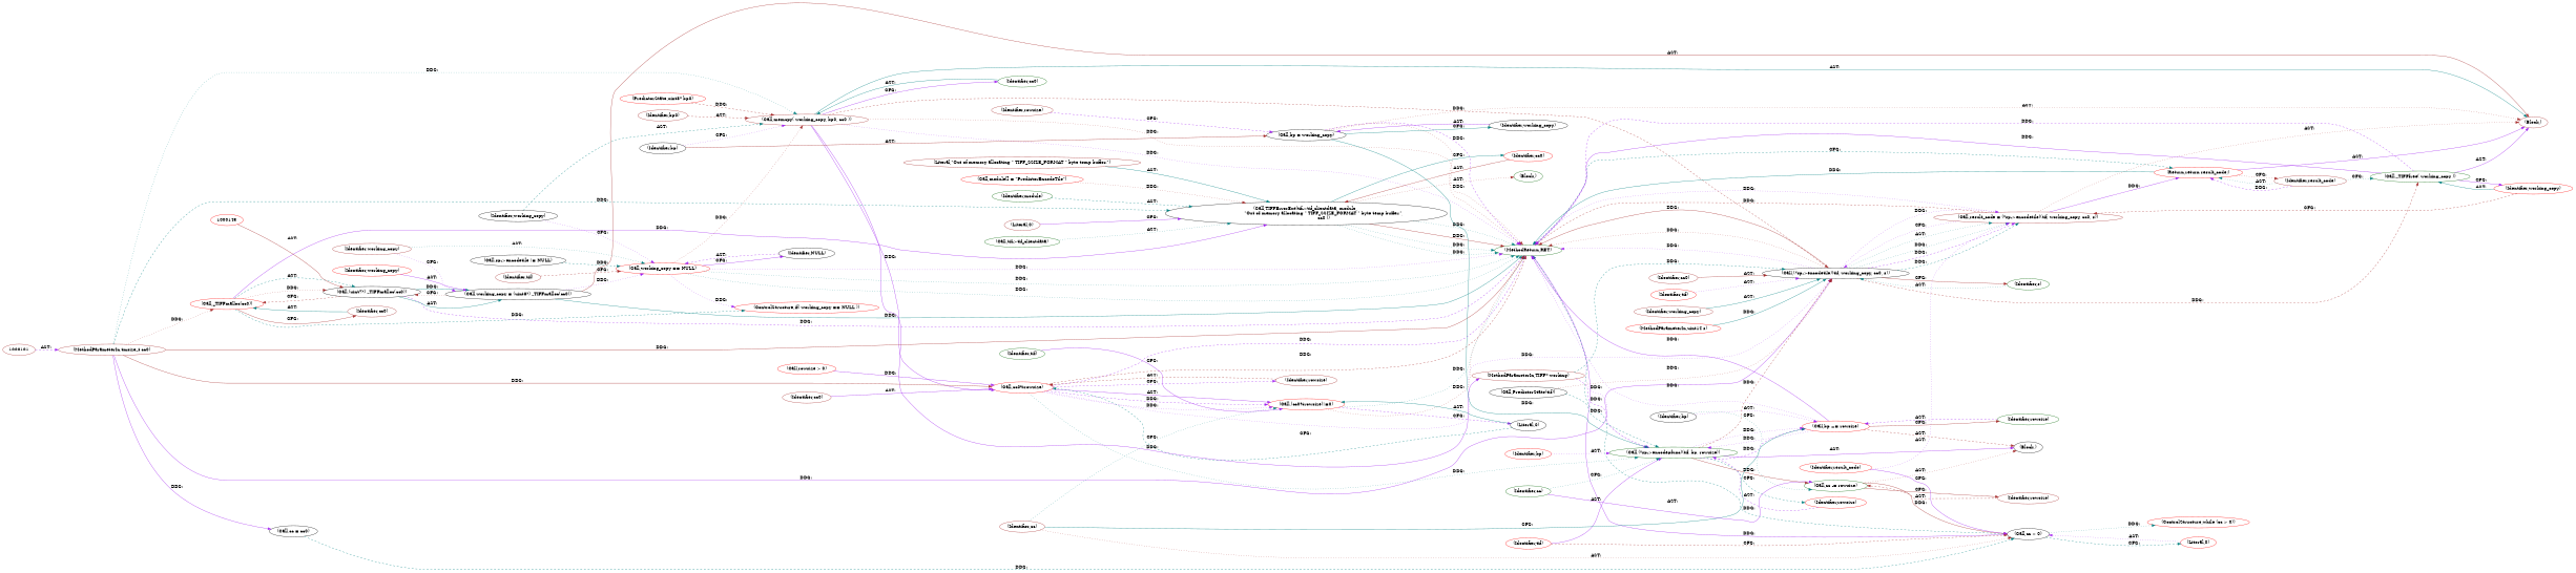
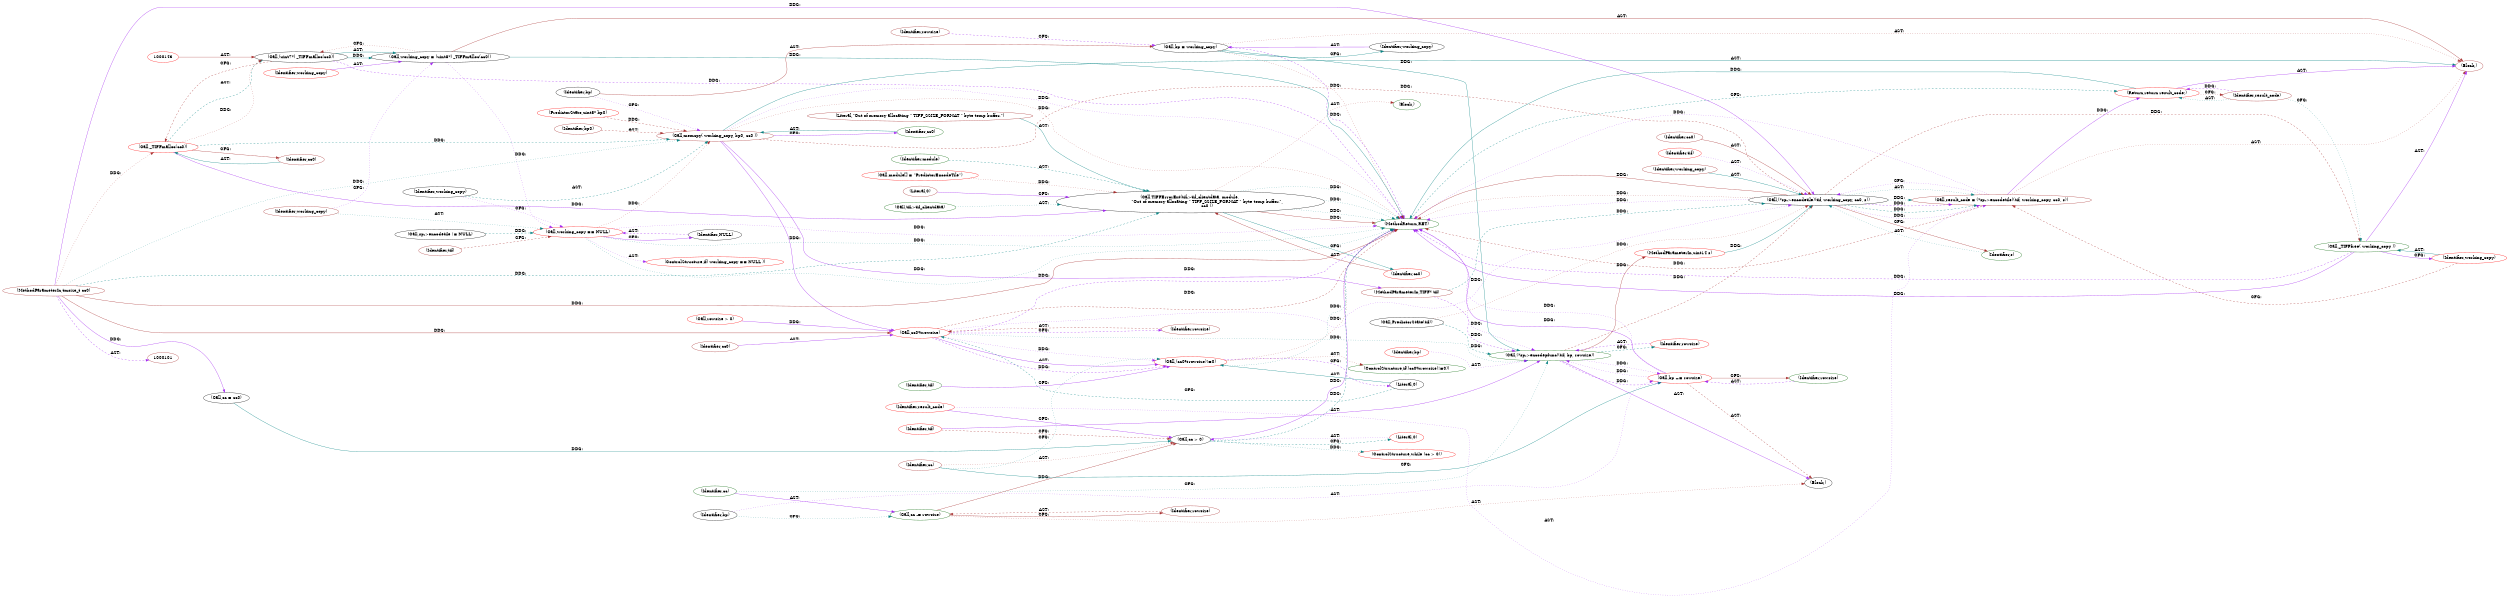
  digraph {
    rankdir=LR
    node [color=red]
    edge [color=purple style=dotted]
    n1 [label="(Call,_TIFFmalloc(cc0))"]
    n2 [color=black label="(Call,(uint7*) _TIFFmalloc(cc0))"]
    n3 [color=brown label="(Call,memcpy( working_copy, bp0, cc0 ))"]
    n4 [color=black label="(Call,TIFFErrorExt(tif->tif_clientdata, module, \n                         \"Out of memory allocating \" TIFF_SSIZE_FORMAT \" byte temp buffer.\",\n                         cc0 ))"]
    n5 [color=brown label="(Identifier,cc0)"]
    n6 [color=darkgreen label="(MethodReturn,RET)"]
    n7 [color=black label="(Call,working_copy = (uint8*) _TIFFmalloc(cc0))"]
    n8 [color=black label="(Call,(*sp->encodetile)(tif, working_copy, cc0, s))"]
    n9 [label="(Call,cc0%rowsize)"]
    n10 [color=brown label="(Block,)"]
    n11 [color=darkgreen label="(Identifier,cc0)"]
-   n12 [color=brown label="(MethodParameterIn,TIFF* working)"]
+   n12 [color=brown label="(MethodParameterIn,TIFF* tif)"]
    n13 [label="(Identifier,cc0)"]
    n14 [color=darkgreen label="(Block,)"]
    n15 [color=brown label="(MethodParameterIn,tmsize_t cc0)"]
    n16 [color=black label="(Call,cc = cc0)"]
    1000101 [color=brown]
    n18 [color=brown label="(Call,result_code = (*sp->encodetile)(tif, working_copy, cc0, s))"]
    n19 [color=darkgreen label="(Call,_TIFFfree( working_copy ))"]
    n20 [color=darkgreen label="(Identifier,s)"]
    n21 [color=darkgreen label="(Call,(*sp->encodepfunc)(tif, bp, rowsize))"]
    n22 [label="(Call,(cc0%rowsize)!=0)"]
    n23 [color=brown label="(Identifier,rowsize)"]
    n24 [color=black label="(Call,cc > 0)"]
    n25 [label="(Return,return result_code;)"]
    n26 [label="(Call,working_copy == NULL)"]
    n27 [label="(ControlStructure,if( working_copy == NULL ))"]
    n28 [color=black label="(Identifier,NULL)"]
    n29 [color=black label="(Call,bp = working_copy)"]
    n30 [color=black label="(Identifier,working_copy)"]
    n31 [color=darkgreen label="(Call,cc -= rowsize)"]
    n32 [label="(Call,bp += rowsize)"]
    n33 [color=black label="(Block,)"]
    n34 [label="(Identifier,rowsize)"]
    n35 [color=brown label="(Identifier,rowsize)"]
    n36 [color=darkgreen label="(Identifier,rowsize)"]
    n37 [label="(Literal,0)"]
    n38 [label="(ControlStructure,while (cc > 0))"]
    n39 [label="(Identifier,working_copy)"]
    n40 [color=brown label="(Identifier,result_code)"]
    n41 [color=black label="(Literal,0)"]
+   n42 [color=darkgreen label="(ControlStructure,if((cc0%rowsize)!=0))"]
    n43 [color=black label="(Call,PredictorState(tif))"]
    n44 [color=brown label="(Identifier,working_copy)"]
    n45 [color=brown label="(Identifier,cc0)"]
    n46 [color=black label="(Identifier,bp)"]
    n47 [color=black label="(Identifier,working_copy)"]
    n48 [label="(Identifier,bp)"]
    n49 [color=brown label="(Identifier,cc0)"]
    n50 [label="(Identifier,tif)"]
    n51 [label="(PredictorState,uint8* bp0)"]
    n52 [color=brown label="(Literal,0)"]
    n53 [color=darkgreen label="(Call,tif->tif_clientdata)"]
    n54 [color=brown label="(Literal,\"Out of memory allocating \" TIFF_SSIZE_FORMAT \" byte temp buffer.\")"]
    n55 [color=darkgreen label="(Identifier,tif)"]
    n56 [color=brown label="(Identifier,cc)"]
    n57 [label="(Identifier,result_code)"]
    n58 [color=black label="(Identifier,bp)"]
    n59 [label="(Call,rowsize > 0)"]
    n60 [label="(Call,module[] = \"PredictorEncodeTile\")"]
    n61 [label="(Identifier,working_copy)"]
    n62 [color=black label="(Call,sp->encodetile != NULL)"]
    n63 [color=darkgreen label="(Identifier,cc)"]
    n64 [color=brown label="(Identifier,tif)"]
    n65 [color=brown label="(Identifier,rowsize)"]
    n66 [color=darkgreen label="(Identifier,module)"]
    n67 [color=brown label="(Identifier,bp0)"]
    n68 [label="(Identifier,tif)"]
    n69 [color=brown label="(Identifier,working_copy)"]
    n70 [label="(MethodParameterIn,uint14 s)"]
    1000143
    n1 -> n2 [color=teal label="AST: " style=dashed]
    n1 -> n2 [color=brown label="DDG: "]
-   n1 -> n27 [color=teal label="DDG: " style=dashed]
+   n1 -> n3 [color=teal label="DDG: " style=dashed]
    n1 -> n4 [label="DDG: " style=solid]
    n1 -> n5 [color=brown label="CFG: " style=solid]
    n2 -> n1 [color=brown label="CFG: " style=dashed]
    n2 -> n6 [label="DDG: " style=dashed]
    n2 -> n7 [color=teal label="AST: " style=solid]
    n2 -> n7 [color=teal label="DDG: " style=solid]
    n3 -> n6 [color=brown label="DDG: "]
    n3 -> n6 [label="DDG: "]
    n3 -> n8 [color=brown label="DDG: " style=dashed]
    n3 -> n9 [label="DDG: " style=solid]
    n3 -> n10 [color=teal label="AST: " style=solid]
    n3 -> n11 [label="CFG: " style=solid]
    n3 -> n12 [label="DDG: " style=solid]
    n4 -> n6 [color=teal label="DDG: "]
    n4 -> n6 [color=teal label="DDG: "]
    n4 -> n6 [color=teal label="DDG: "]
    n4 -> n6 [color=brown label="DDG: " style=solid]
    n4 -> n13 [color=teal label="CFG: " style=solid]
    n4 -> n14 [color=brown label="AST: "]
    n5 -> n1 [color=teal label="AST: " style=solid]
    n6 -> n21 [label="DDG: "]
    n6 -> n25 [color=teal label="CFG: " style=dashed]
    n7 -> n2 [color=brown label="CFG: "]
    n7 -> n6 [color=teal label="DDG: " style=solid]
    n7 -> n10 [color=brown label="AST: " style=solid]
    n7 -> n26 [label="DDG: "]
    n8 -> n6 [color=brown label="DDG: " style=solid]
    n8 -> n6 [color=brown label="DDG: "]
    n8 -> n6 [label="DDG: "]
    n8 -> n18 [color=teal label="AST: "]
    n8 -> n18 [color=teal label="DDG: "]
    n8 -> n18 [label="DDG: " style=dashed]
    n8 -> n18 [color=teal label="DDG: " style=dashed]
    n8 -> n18 [label="DDG: "]
    n8 -> n19 [color=brown label="DDG: " style=dashed]
    n8 -> n20 [color=brown label="CFG: " style=solid]
    n9 -> n6 [label="DDG: " style=dashed]
    n9 -> n6 [color=brown label="DDG: " style=dashed]
    n9 -> n8 [label="DDG: "]
    n9 -> n21 [color=teal label="DDG: "]
    n9 -> n22 [label="AST: " style=solid]
    n9 -> n22 [label="DDG: " style=dashed]
    n9 -> n22 [label="DDG: "]
    n9 -> n23 [label="CFG: " style=dashed]
    n11 -> n3 [color=teal label="AST: " style=solid]
    n12 -> n8 [color=teal label="DDG: " style=dashed]
    n12 -> n21 [label="DDG: " style=dashed]
    n13 -> n4 [color=brown label="AST: " style=solid]
    n15 -> n1 [color=brown label="DDG: "]
    n15 -> n3 [color=teal label="DDG: "]
    n15 -> n4 [color=teal label="DDG: " style=dashed]
    n15 -> n6 [color=brown label="DDG: " style=solid]
    n15 -> n8 [label="DDG: " style=solid]
    n15 -> n9 [color=brown label="DDG: " style=solid]
    n15 -> n16 [label="DDG: " style=solid]
-   1000101 -> n15 [label="AST: " style=dashed]
-   n16 -> n24 [color=teal label="DDG: " style=dashed]
+   n15 -> 1000101 [label="AST: " style=dashed]
+   n16 -> n24 [color=teal label="DDG: " style=solid]
    n18 -> n6 [color=brown label="DDG: " style=dashed]
    n18 -> n6 [label="DDG: "]
    n18 -> n8 [label="CFG: "]
    n18 -> n10 [color=brown label="AST: "]
    n18 -> n25 [label="DDG: " style=solid]
    n19 -> n6 [label="DDG: " style=dashed]
    n19 -> n6 [label="DDG: " style=solid]
    n19 -> n10 [label="AST: " style=solid]
    n19 -> n39 [label="CFG: " style=solid]
    n20 -> n8 [color=teal label="AST: "]
    n21 -> n8 [color=brown label="DDG: " style=dashed]
-   n21 -> n31 [color=brown label="DDG: " style=solid]
+   n21 -> n70 [color=brown label="DDG: " style=solid]
    n21 -> n32 [label="DDG: " style=dashed]
    n21 -> n32 [label="DDG: "]
    n21 -> n33 [label="AST: " style=solid]
    n21 -> n34 [color=teal label="CFG: " style=dashed]
    n22 -> n6 [color=teal label="DDG: "]
    n22 -> n6 [color=brown label="DDG: "]
    n22 -> n41 [label="CFG: " style=dashed]
+   n22 -> n42 [color=brown label="AST: "]
    n23 -> n9 [color=brown label="AST: " style=dashed]
    n24 -> n6 [label="DDG: " style=solid]
    n24 -> n6 [color=teal label="DDG: " style=dashed]
    n24 -> n37 [color=teal label="CFG: " style=dashed]
    n24 -> n38 [color=teal label="DDG: "]
    n25 -> n6 [color=teal label="DDG: " style=solid]
    n25 -> n10 [label="AST: " style=solid]
    n25 -> n40 [color=brown label="CFG: "]
    n26 -> n3 [color=brown label="DDG: "]
    n26 -> n6 [label="DDG: "]
    n26 -> n6 [color=teal label="DDG: "]
    n26 -> n6 [color=teal label="DDG: "]
-   n26 -> n27 [label="DDG: "]
+   n26 -> n27 [label="AST: "]
    n26 -> n28 [label="CFG: " style=solid]
    n28 -> n26 [label="AST: " style=dashed]
    n29 -> n6 [label="DDG: " style=dashed]
    n29 -> n6 [color=brown label="DDG: "]
    n29 -> n10 [color=brown label="AST: "]
    n29 -> n21 [color=teal label="DDG: " style=solid]
    n29 -> n30 [color=teal label="CFG: " style=solid]
    n30 -> n29 [label="AST: " style=solid]
    n31 -> n24 [color=brown label="DDG: " style=solid]
    n31 -> n33 [color=brown label="AST: "]
    n31 -> n35 [color=brown label="CFG: " style=solid]
    n32 -> n6 [label="DDG: " style=solid]
    n32 -> n6 [label="DDG: "]
    n32 -> n21 [label="DDG: "]
    n32 -> n33 [color=brown label="AST: " style=dashed]
    n32 -> n36 [color=brown label="CFG: " style=solid]
    n34 -> n21 [label="AST: " style=dashed]
    n35 -> n31 [color=brown label="AST: " style=dashed]
    n36 -> n32 [label="AST: " style=dashed]
    n37 -> n24 [label="AST: "]
    n39 -> n18 [color=brown label="CFG: " style=dashed]
    n39 -> n19 [color=teal label="AST: " style=solid]
    n40 -> n19 [color=teal label="CFG: "]
    n40 -> n25 [color=teal label="AST: "]
    n40 -> n25 [label="DDG: " style=dashed]
    n41 -> n9 [color=teal label="CFG: " style=dashed]
    n41 -> n22 [color=teal label="AST: " style=solid]
    n43 -> n8 [color=brown label="DDG: "]
    n43 -> n21 [color=teal label="DDG: " style=dashed]
    n44 -> n7 [label="CFG: "]
    n44 -> n26 [color=teal label="AST: "]
    n45 -> n9 [label="AST: " style=solid]
    n46 -> n3 [label="CFG: "]
    n46 -> n29 [color=brown label="AST: " style=solid]
    n47 -> n3 [color=teal label="AST: " style=dashed]
    n47 -> n26 [label="CFG: "]
    n48 -> n21 [label="AST: "]
    n49 -> n8 [color=brown label="AST: " style=solid]
    n50 -> n21 [label="AST: " style=solid]
    n50 -> n24 [color=brown label="CFG: " style=dashed]
    n51 -> n3 [color=brown label="DDG: " style=dashed]
    n52 -> n4 [label="CFG: " style=solid]
    n53 -> n4 [color=teal label="AST: "]
    n54 -> n4 [color=teal label="AST: " style=solid]
    n55 -> n22 [label="CFG: " style=solid]
    n56 -> n22 [color=teal label="CFG: "]
    n56 -> n24 [color=brown label="AST: "]
    n56 -> n32 [color=teal label="CFG: " style=solid]
    n57 -> n18 [label="AST: "]
    n57 -> n24 [label="CFG: " style=solid]
    n58 -> n31 [color=teal label="CFG: "]
    n58 -> n32 [label="AST: "]
    n59 -> n9 [label="DDG: " style=solid]
    n60 -> n4 [color=brown label="DDG: "]
    n61 -> n7 [label="AST: " style=solid]
    n62 -> n26 [color=teal label="DDG: " style=dashed]
    n63 -> n21 [color=teal label="CFG: "]
    n63 -> n31 [label="AST: " style=solid]
    n64 -> n26 [color=brown label="CFG: " style=dashed]
    n65 -> n29 [label="CFG: " style=dashed]
    n66 -> n4 [color=teal label="AST: " style=dashed]
    n67 -> n3 [color=brown label="AST: " style=dashed]
    n68 -> n8 [label="AST: "]
    n69 -> n8 [color=teal label="AST: " style=solid]
    n70 -> n8 [color=teal label="DDG: " style=solid]
    1000143 -> n2 [color=brown label="AST: " style=solid]
  }
